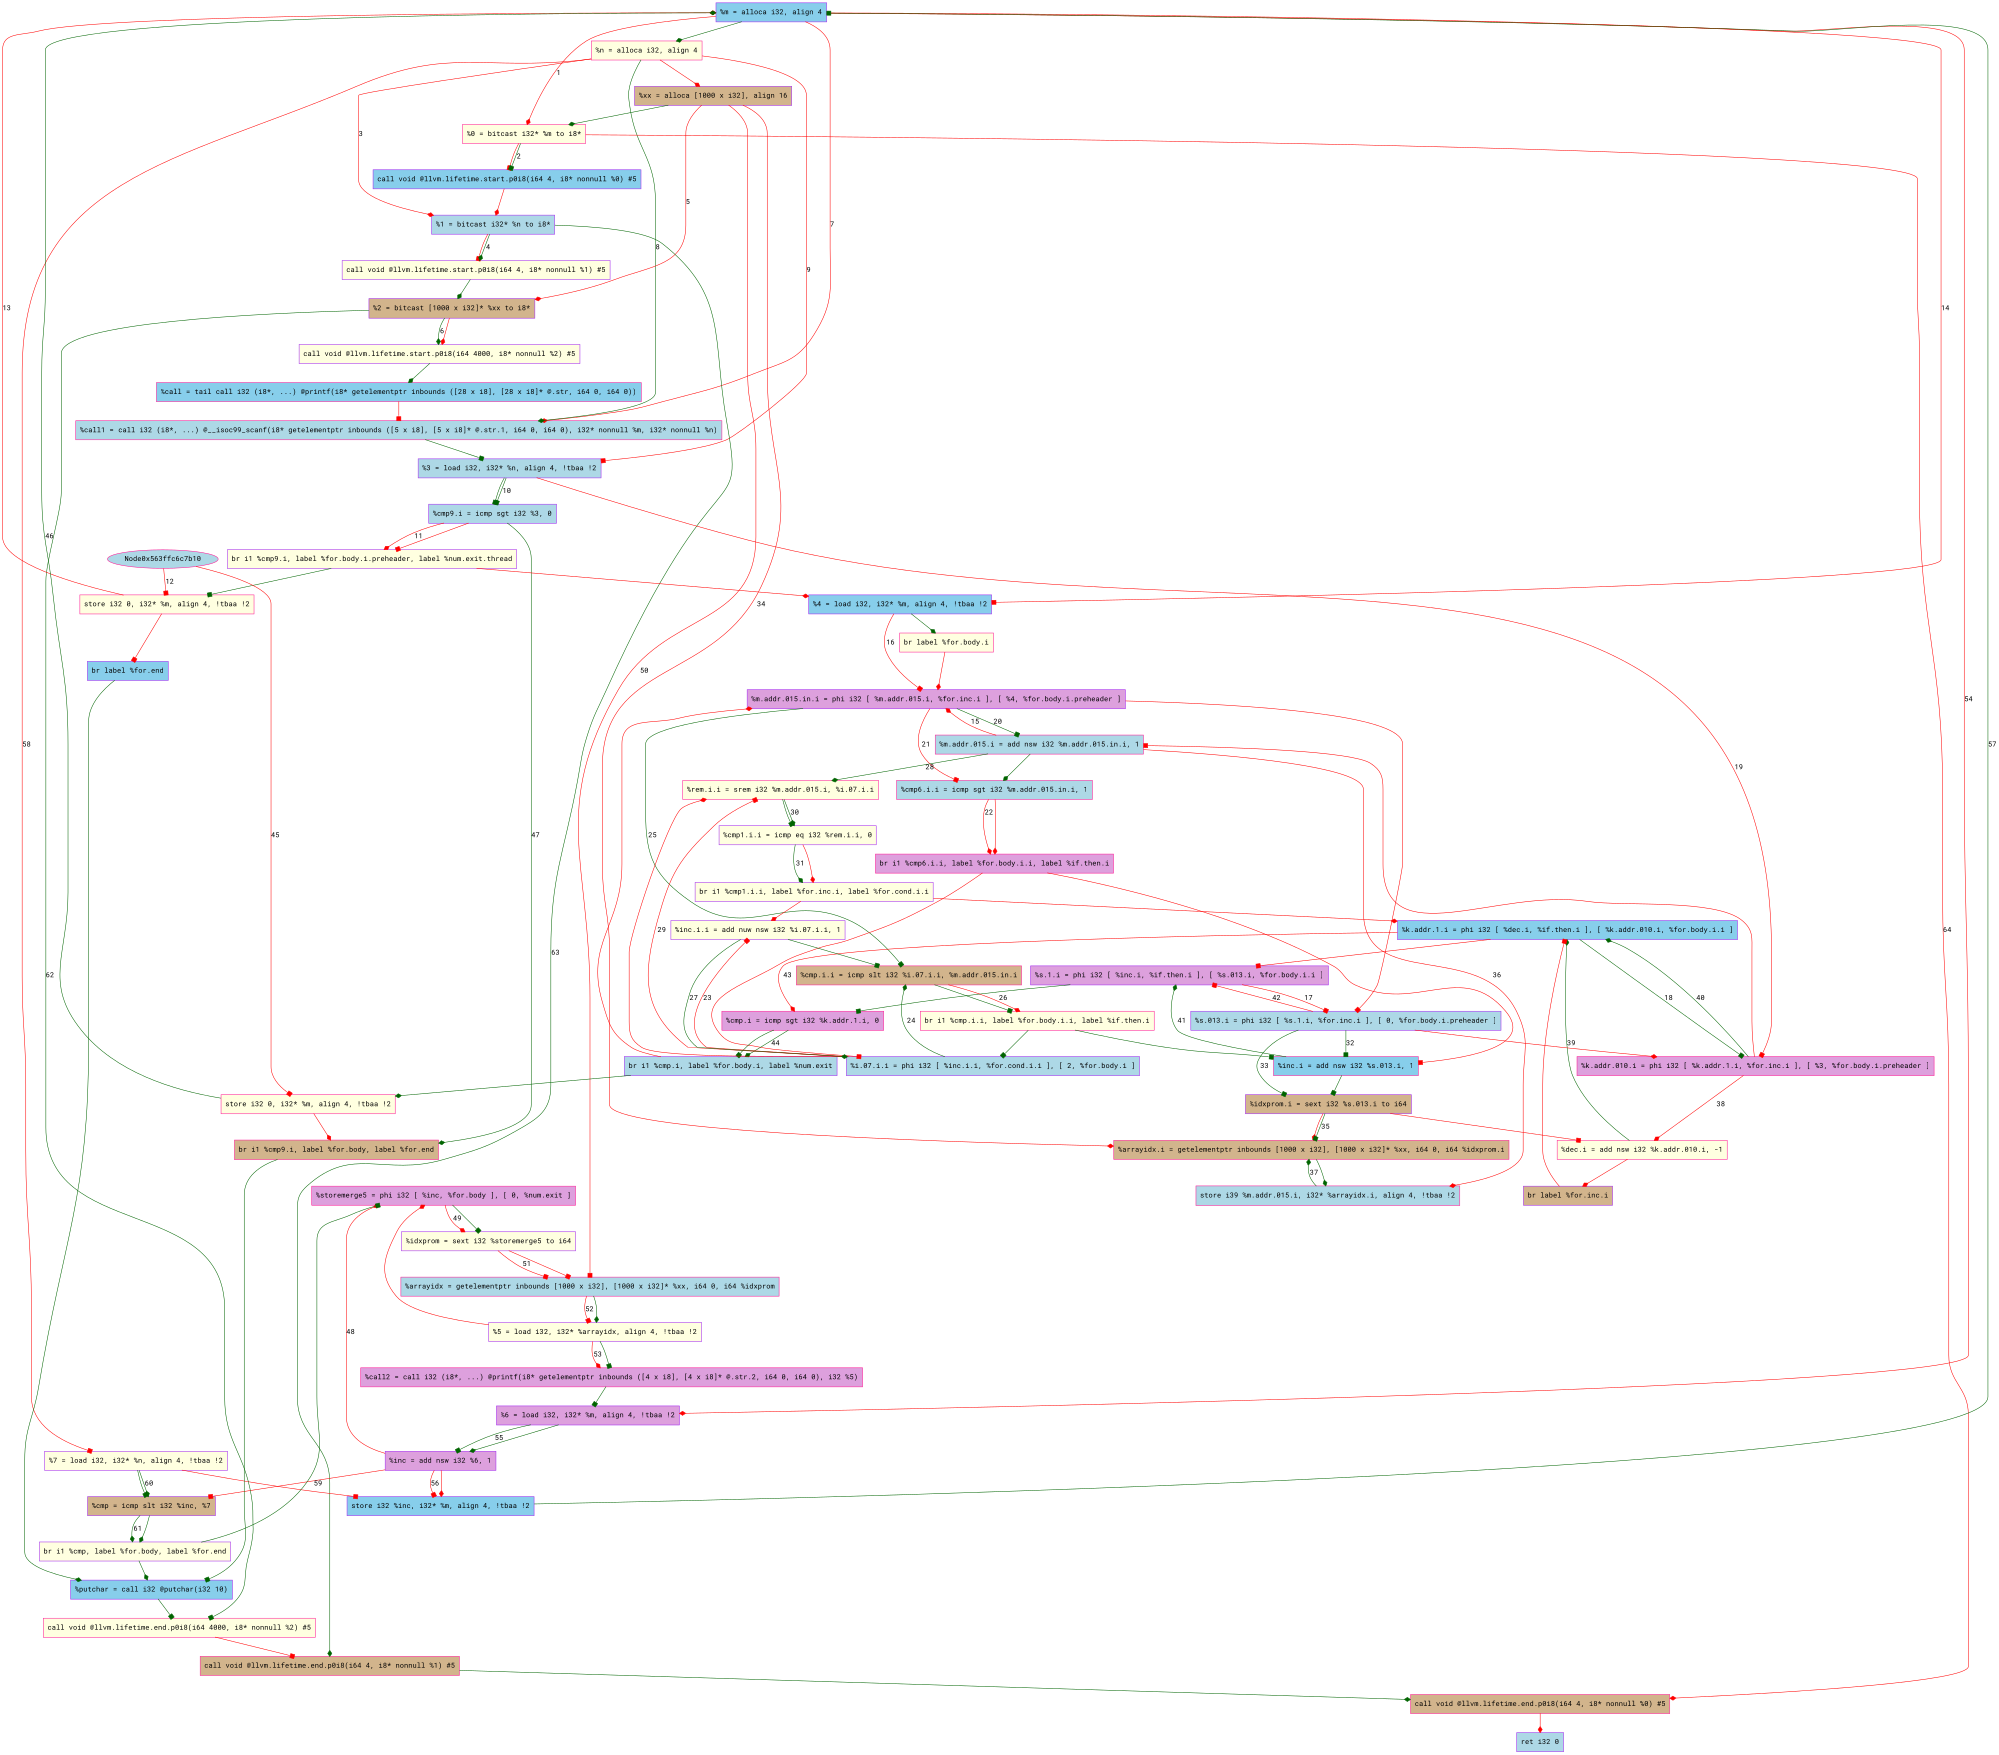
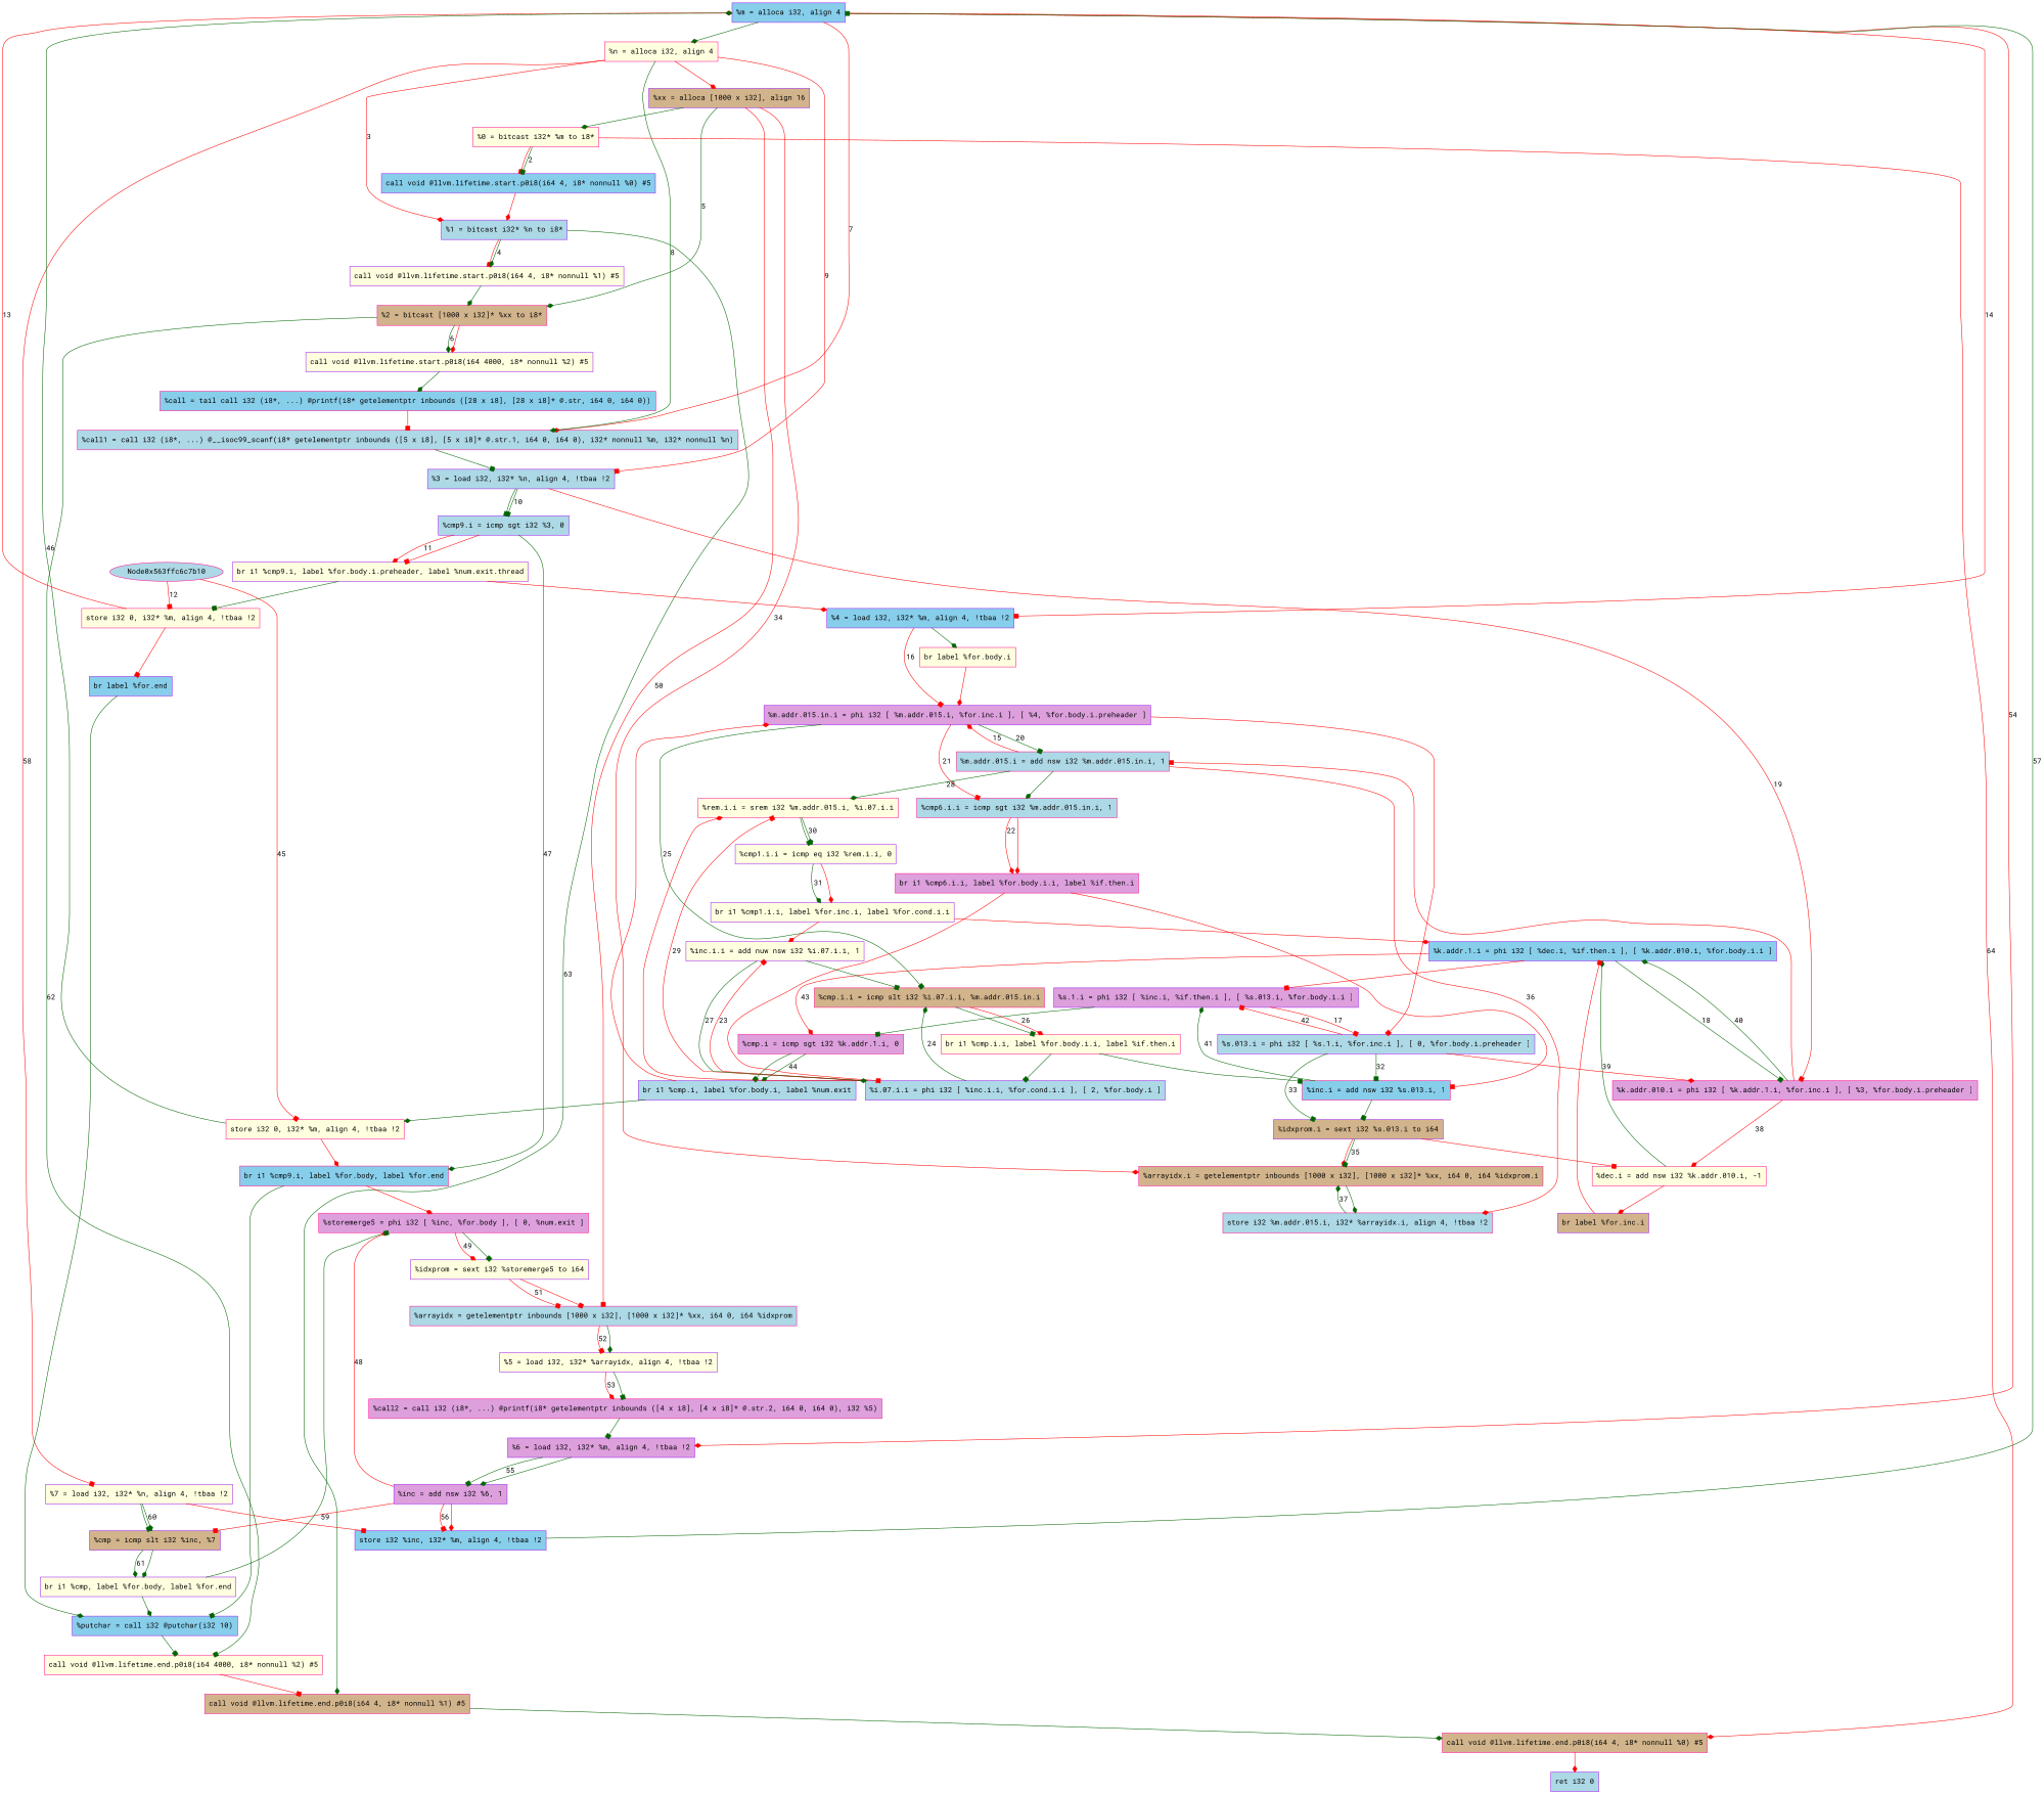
  digraph {
    fontname="Roboto Mono"
    node [color=purple fillcolor=lightyellow fontname="Roboto Mono" shape=record style=filled]
    edge [arrowhead=diamond color=red fontname="Roboto Mono"]
    n1 [fillcolor=skyblue label="  %m = alloca i32, align 4"]
    n2 [color=deeppink label="  %n = alloca i32, align 4"]
    n3 [color=deeppink label="  %0 = bitcast i32* %m to i8*"]
    n4 [color=deeppink fillcolor=lightblue label="  %call1 = call i32 (i8*, ...) @__isoc99_scanf(i8* getelementptr inbounds ([5 x i8], [5 x i8]* @.str.1, i64 0, i64 0), i32* nonnull %m, i32* nonnull %n)"]
    n5 [fillcolor=skyblue label="  %4 = load i32, i32* %m, align 4, !tbaa !2"]
    n6 [fillcolor=plum label="  %6 = load i32, i32* %m, align 4, !tbaa !2"]
    n7 [fillcolor=tan label="  %xx = alloca [1000 x i32], align 16"]
    n8 [fillcolor=lightblue label="  %1 = bitcast i32* %n to i8*"]
    n9 [fillcolor=lightblue label="  %3 = load i32, i32* %n, align 4, !tbaa !2"]
    n10 [label="  %7 = load i32, i32* %n, align 4, !tbaa !2"]
    n11 [fillcolor=skyblue label="  call void @llvm.lifetime.start.p0i8(i64 4, i8* nonnull %0) #5"]
    n12 [color=deeppink fillcolor=tan label="  call void @llvm.lifetime.end.p0i8(i64 4, i8* nonnull %0) #5"]
    n13 [color=deeppink label="  br label %for.body.i"]
    n14 [fillcolor=plum label="  %m.addr.015.in.i = phi i32 [ %m.addr.015.i, %for.inc.i ], [ %4, %for.body.i.preheader ]"]
    n15 [fillcolor=plum label="  %inc = add nsw i32 %6, 1"]
-   n16 [fillcolor=tan label="  %2 = bitcast [1000 x i32]* %xx to i8*"]
+   n16 [color=deeppink fillcolor=tan label="  %2 = bitcast [1000 x i32]* %xx to i8*"]
    n17 [color=deeppink fillcolor=tan label="  %arrayidx.i = getelementptr inbounds [1000 x i32], [1000 x i32]* %xx, i64 0, i64 %idxprom.i"]
    n18 [color=deeppink fillcolor=lightblue label="  %arrayidx = getelementptr inbounds [1000 x i32], [1000 x i32]* %xx, i64 0, i64 %idxprom"]
    n19 [label="  call void @llvm.lifetime.start.p0i8(i64 4, i8* nonnull %1) #5"]
    n20 [color=deeppink fillcolor=tan label="  call void @llvm.lifetime.end.p0i8(i64 4, i8* nonnull %1) #5"]
    n21 [fillcolor=lightblue label="  %cmp9.i = icmp sgt i32 %3, 0"]
    n22 [color=deeppink fillcolor=plum label="  %k.addr.010.i = phi i32 [ %k.addr.1.i, %for.inc.i ], [ %3, %for.body.i.preheader ]"]
    n23 [fillcolor=skyblue label="  store i32 %inc, i32* %m, align 4, !tbaa !2"]
    n24 [fillcolor=tan label="  %cmp = icmp slt i32 %inc, %7"]
    n25 [label="  call void @llvm.lifetime.start.p0i8(i64 4000, i8* nonnull %2) #5"]
    n26 [color=deeppink label="  call void @llvm.lifetime.end.p0i8(i64 4000, i8* nonnull %2) #5"]
-   n27 [color=deeppink fillcolor=lightblue label="store i39 %m.addr.015.i, i32* %arrayidx.i, align 4, !tbaa !2"]
+   n27 [color=deeppink fillcolor=lightblue label="  store i32 %m.addr.015.i, i32* %arrayidx.i, align 4, !tbaa !2"]
    n28 [label="  %5 = load i32, i32* %arrayidx, align 4, !tbaa !2"]
    n29 [fillcolor=lightblue label="  ret i32 0"]
    n30 [color=deeppink fillcolor=skyblue label="  %call = tail call i32 (i8*, ...) @printf(i8* getelementptr inbounds ([28 x i8], [28 x i8]* @.str, i64 0, i64 0))"]
    n31 [label="  br i1 %cmp9.i, label %for.body.i.preheader, label %num.exit.thread"]
-   n32 [color=deeppink fillcolor=tan label="  br i1 %cmp9.i, label %for.body, label %for.end"]
+   n32 [color=deeppink fillcolor=skyblue label="  br i1 %cmp9.i, label %for.body, label %for.end"]
    n33 [color=deeppink fillcolor=lightblue label="  %m.addr.015.i = add nsw i32 %m.addr.015.in.i, 1"]
    n34 [color=deeppink label="  %dec.i = add nsw i32 %k.addr.010.i, -1"]
    n35 [fillcolor=skyblue label="  %k.addr.1.i = phi i32 [ %dec.i, %if.then.i ], [ %k.addr.010.i, %for.body.i.i ]"]
    n36 [color=deeppink label="  store i32 0, i32* %m, align 4, !tbaa !2"]
    n37 [fillcolor=skyblue label="  %putchar = call i32 @putchar(i32 10)"]
    n38 [color=deeppink fillcolor=plum label="  %storemerge5 = phi i32 [ %inc, %for.body ], [ 0, %num.exit ]"]
    n39 [fillcolor=skyblue label="  br label %for.end"]
    n40 [fillcolor=lightblue label="  %s.013.i = phi i32 [ %s.1.i, %for.inc.i ], [ 0, %for.body.i.preheader ]"]
    n41 [color=deeppink fillcolor=lightblue label="  %cmp6.i.i = icmp sgt i32 %m.addr.015.in.i, 1"]
    n42 [color=deeppink fillcolor=tan label="  %cmp.i.i = icmp slt i32 %i.07.i.i, %m.addr.015.in.i"]
    n43 [color=deeppink fillcolor=skyblue label="  %inc.i = add nsw i32 %s.013.i, 1"]
    n44 [fillcolor=tan label="  %idxprom.i = sext i32 %s.013.i to i64"]
    n45 [fillcolor=plum label="  %s.1.i = phi i32 [ %inc.i, %if.then.i ], [ %s.013.i, %for.body.i.i ]"]
    n46 [color=deeppink label="  %rem.i.i = srem i32 %m.addr.015.i, %i.07.i.i"]
    n47 [color=deeppink fillcolor=plum label="  br i1 %cmp6.i.i, label %for.body.i.i, label %if.then.i"]
    n48 [color=deeppink label="  br i1 %cmp.i.i, label %for.body.i.i, label %if.then.i"]
    n49 [color=deeppink fillcolor=plum label="  %cmp.i = icmp sgt i32 %k.addr.1.i, 0"]
    n50 [fillcolor=tan label="  br label %for.inc.i"]
    n51 [label="  %cmp1.i.i = icmp eq i32 %rem.i.i, 0"]
    n52 [fillcolor=lightblue label="  %i.07.i.i = phi i32 [ %inc.i.i, %for.cond.i.i ], [ 2, %for.body.i ]"]
    n53 [label="  %inc.i.i = add nuw nsw i32 %i.07.i.i, 1"]
    n54 [label="  br i1 %cmp1.i.i, label %for.inc.i, label %for.cond.i.i"]
    n55 [fillcolor=lightblue label="  br i1 %cmp.i, label %for.body.i, label %num.exit"]
    n56 [color=deeppink label="  store i32 0, i32* %m, align 4, !tbaa !2"]
    n57 [label="  %idxprom = sext i32 %storemerge5 to i64"]
    n58 [color=deeppink fillcolor=plum label="  %call2 = call i32 (i8*, ...) @printf(i8* getelementptr inbounds ([4 x i8], [4 x i8]* @.str.2, i64 0, i64 0), i32 %5)"]
    n59 [label="  br i1 %cmp, label %for.body, label %for.end"]
    Node0x563ffc6c7b10 [color=deeppink fillcolor=lightblue shape=""]
    n1 -> n2 [color=darkgreen]
-   n1 -> n3 [label=1]
    n1 -> n4 [label=7]
    n1 -> n5 [arrowhead=box label=14]
    n1 -> n6 [label=54]
    n2 -> n4 [color=darkgreen label=8]
    n2 -> n7
    n2 -> n8 [label=3]
    n2 -> n9 [arrowhead=box label=9]
    n2 -> n10 [arrowhead=box label=58]
    n3 -> n11 [arrowhead=box]
    n3 -> n11 [arrowhead=box color=darkgreen label=2]
    n3 -> n12 [label=64]
    n4 -> n9 [arrowhead=box color=darkgreen]
    n5 -> n13 [color=darkgreen]
    n5 -> n14 [arrowhead=box label=16]
    n6 -> n15 [color=darkgreen]
    n6 -> n15 [arrowhead=box color=darkgreen label=55]
    n7 -> n3 [color=darkgreen]
-   n7 -> n16 [label=5]
+   n7 -> n16 [color=darkgreen label=5]
    n7 -> n17 [label=34]
    n7 -> n18 [arrowhead=box label=50]
    n8 -> n19 [arrowhead=box]
    n8 -> n19 [color=darkgreen label=4]
    n8 -> n20 [color=darkgreen label=63]
    n9 -> n21 [arrowhead=box color=darkgreen]
    n9 -> n21 [arrowhead=box color=darkgreen label=10]
    n9 -> n22 [arrowhead=box label=19]
    n10 -> n23 [arrowhead=box]
    n10 -> n24 [arrowhead=box color=darkgreen]
    n10 -> n24 [color=darkgreen label=60]
    n11 -> n8
    n12 -> n29
    n13 -> n14
    n14 -> n33 [arrowhead=box color=darkgreen label=20]
    n14 -> n40 [arrowhead=box]
    n14 -> n41 [arrowhead=box label=21]
    n14 -> n42 [arrowhead=box color=darkgreen label=25]
    n15 -> n23
    n15 -> n23 [arrowhead=box label=56]
    n15 -> n24 [arrowhead=box label=59]
    n15 -> n38 [label=48]
    n16 -> n25
    n16 -> n25 [color=darkgreen label=6]
    n16 -> n26 [arrowhead=box color=darkgreen label=62]
    n17 -> n27 [color=darkgreen]
    n18 -> n28 [color=darkgreen]
    n18 -> n28 [arrowhead=box label=52]
    n19 -> n16 [color=darkgreen]
    n20 -> n12 [color=darkgreen]
    n21 -> n31 [arrowhead=box]
    n21 -> n31 [label=11]
    n21 -> n32 [color=darkgreen label=47]
    n22 -> n33 [arrowhead=box]
    n22 -> n34 [label=38]
    n22 -> n35 [color=darkgreen label=40]
    n23 -> n1 [arrowhead=box color=darkgreen label=57]
    n24 -> n59 [color=darkgreen]
    n24 -> n59 [color=darkgreen label=61]
    n25 -> n30 [color=darkgreen]
    n26 -> n20 [arrowhead=box]
    n27 -> n17 [color=darkgreen label=37]
    n28 -> n58 [arrowhead=box color=darkgreen]
    n28 -> n58 [label=53]
    n30 -> n4 [arrowhead=box]
    n31 -> n5
    n31 -> n36 [arrowhead=box color=darkgreen]
    n32 -> n37 [arrowhead=box color=darkgreen]
-   n28 -> n38
+   n32 -> n38
    n33 -> n14 [label=15]
    n33 -> n27 [label=36]
    n33 -> n41 [color=darkgreen]
    n33 -> n46 [color=darkgreen label=28]
    n34 -> n35 [color=darkgreen label=39]
    n34 -> n50
    n35 -> n22 [arrowhead=box color=darkgreen label=18]
    n35 -> n45 [arrowhead=box]
    n35 -> n49 [label=43]
    n36 -> n1 [label=13]
    n36 -> n39 [arrowhead=box]
    n37 -> n26 [arrowhead=box color=darkgreen]
    n38 -> n57 [arrowhead=box color=darkgreen]
    n38 -> n57 [label=49]
    n39 -> n37 [color=darkgreen]
    n40 -> n22
    n40 -> n43 [arrowhead=box color=darkgreen label=32]
    n40 -> n44 [arrowhead=box color=darkgreen label=33]
    n40 -> n45 [arrowhead=box label=42]
    n41 -> n47
    n41 -> n47 [label=22]
    n42 -> n48 [arrowhead=box color=darkgreen]
    n42 -> n48 [label=26]
    n43 -> n44 [arrowhead=box color=darkgreen]
    n43 -> n45 [color=darkgreen label=41]
    n44 -> n17
    n44 -> n17 [arrowhead=box color=darkgreen label=35]
    n44 -> n34 [arrowhead=box]
    n45 -> n40 [arrowhead=box label=17]
    n45 -> n49 [arrowhead=box color=darkgreen]
    n46 -> n51 [arrowhead=box color=darkgreen]
    n46 -> n51 [color=darkgreen label=30]
    n47 -> n43 [arrowhead=box]
    n47 -> n52 [arrowhead=box]
    n48 -> n43 [arrowhead=box color=darkgreen]
    n48 -> n52 [arrowhead=box color=darkgreen]
    n49 -> n55 [arrowhead=box color=darkgreen]
    n49 -> n55 [color=darkgreen label=44]
    n50 -> n35 [arrowhead=box]
    n51 -> n54
    n51 -> n54 [color=darkgreen label=31]
    n52 -> n42 [color=darkgreen label=24]
    n52 -> n46
    n52 -> n46 [arrowhead=box label=29]
    n52 -> n53 [arrowhead=box label=23]
    n53 -> n42 [arrowhead=box color=darkgreen]
    n53 -> n52 [color=darkgreen label=27]
    n54 -> n35
    n54 -> n53
    n55 -> n14
    n55 -> n56 [color=darkgreen]
    n56 -> n1 [color=darkgreen label=46]
    n56 -> n32
    n57 -> n18 [arrowhead=box]
    n57 -> n18 [arrowhead=box label=51]
    n58 -> n6 [arrowhead=box color=darkgreen]
    n59 -> n37 [color=darkgreen]
    n59 -> n38 [arrowhead=box color=darkgreen]
    Node0x563ffc6c7b10 -> n36 [arrowhead=box label=12]
    Node0x563ffc6c7b10 -> n56 [arrowhead=box label=45]
  }
